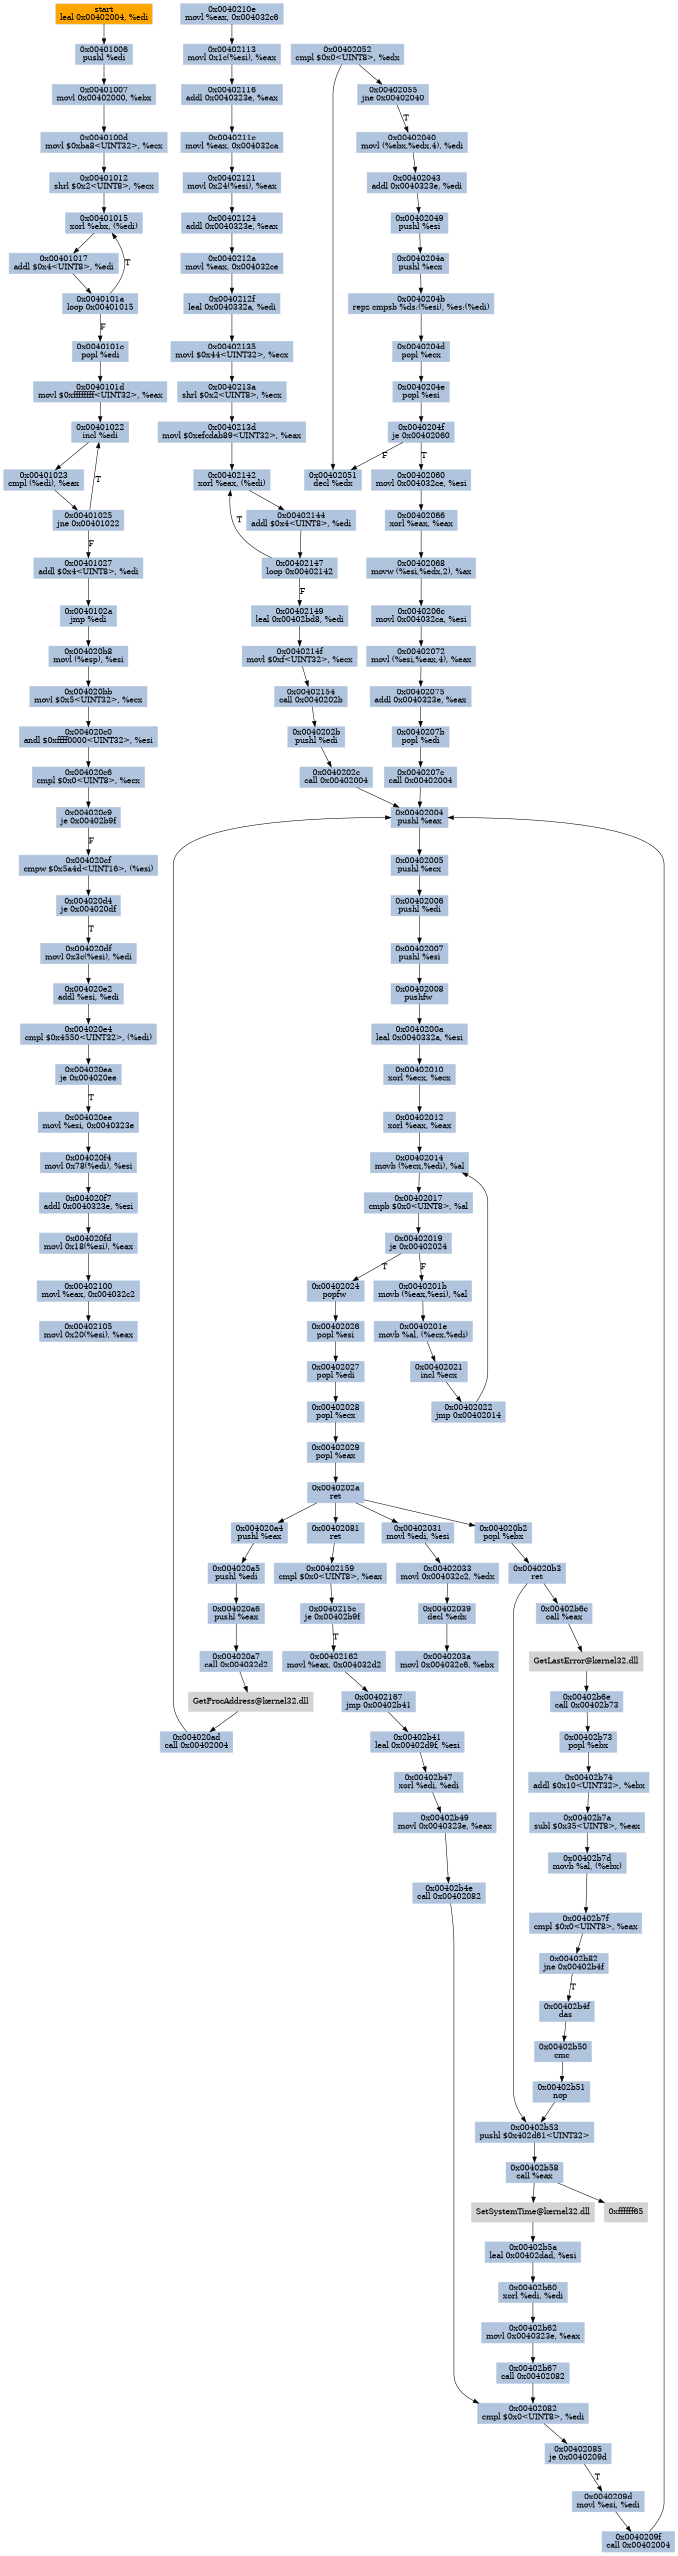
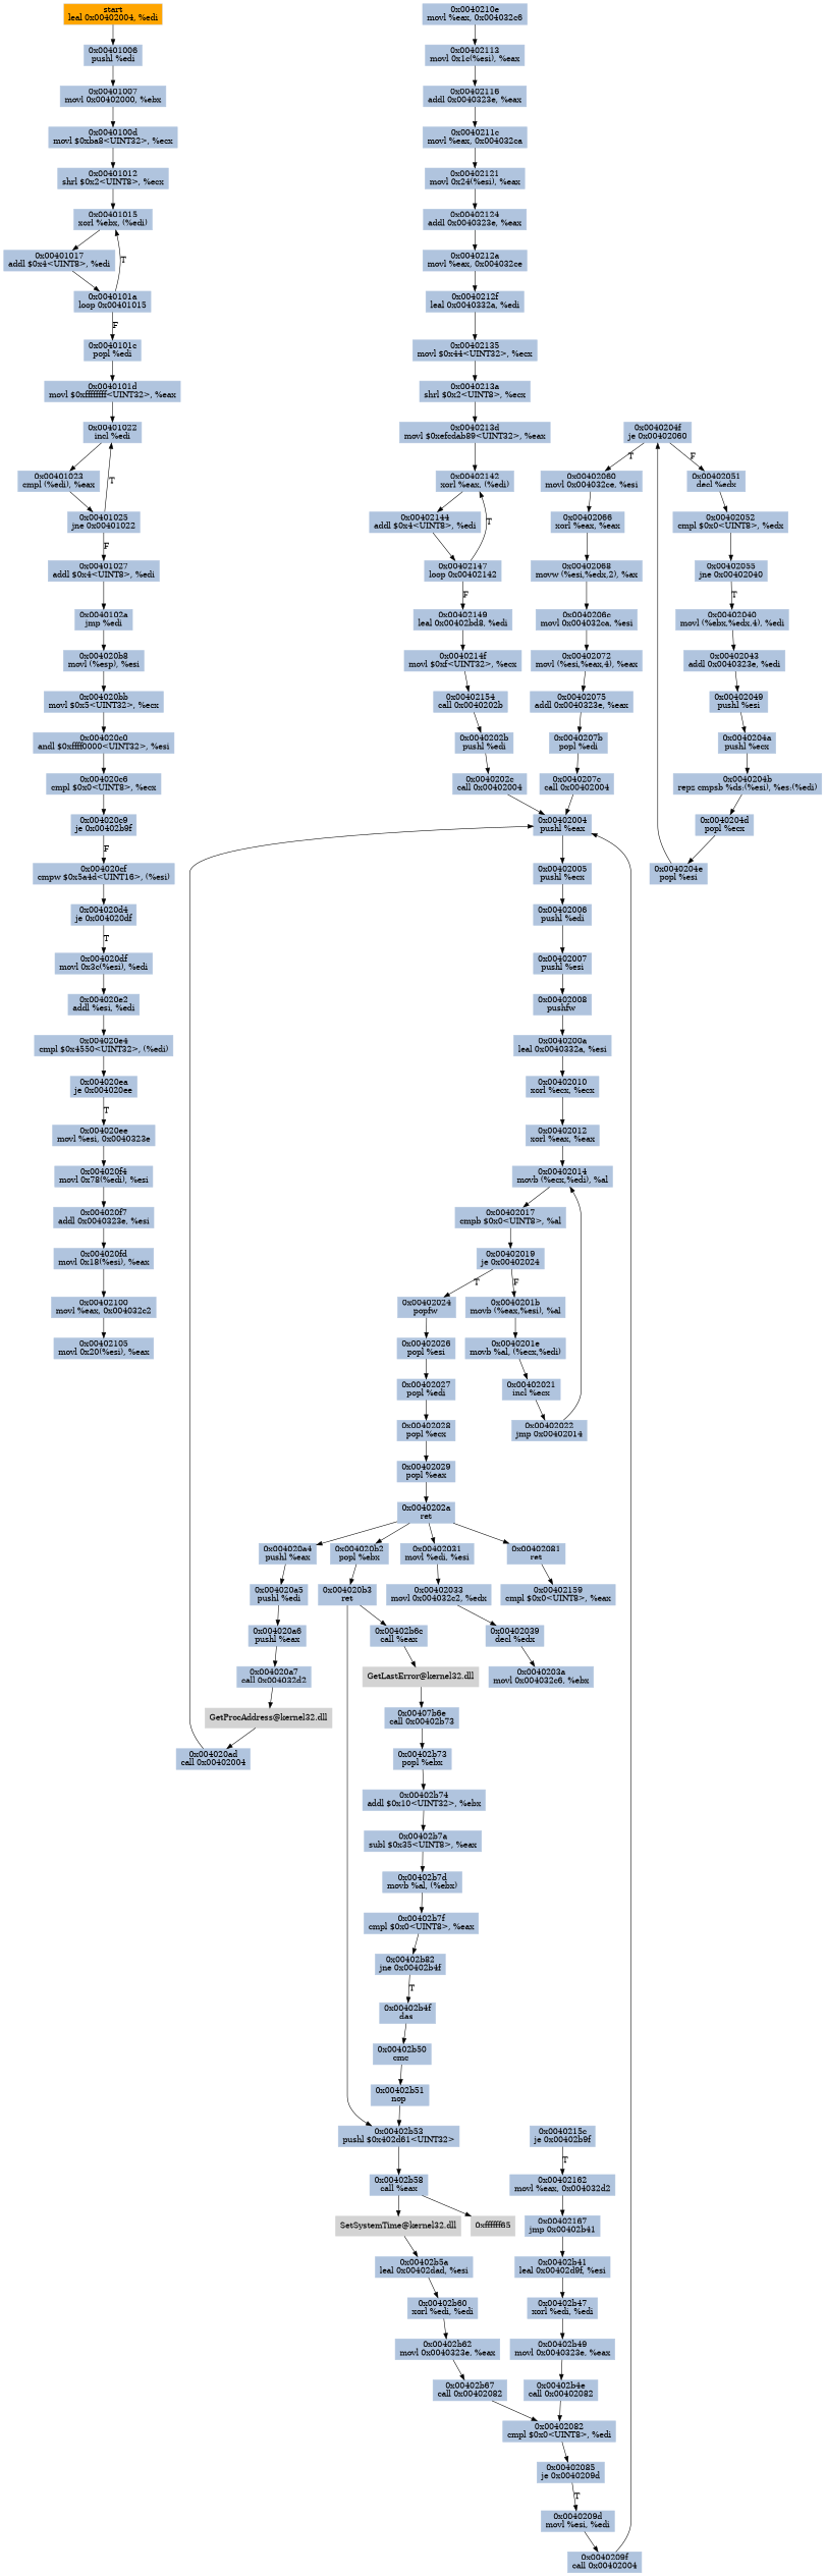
  digraph {
    node [color=lightsteelblue fillcolor=lightsteelblue shape=rectangle style=filled]
    edge [color="#000000"]
    n1 [color=lightgrey fillcolor=orange label="start\nleal 0x00402004, %edi"]
    n2 [label="0x00401006\npushl %edi"]
    n3 [label="0x00401007\nmovl 0x00402000, %ebx"]
    n4 [label="0x0040100d\nmovl $0xba8<UINT32>, %ecx"]
    n5 [label="0x00401012\nshrl $0x2<UINT8>, %ecx"]
    n6 [label="0x00401015\nxorl %ebx, (%edi)"]
    n7 [label="0x00401017\naddl $0x4<UINT8>, %edi"]
    n8 [label="0x0040101a\nloop 0x00401015"]
    n9 [label="0x0040101c\npopl %edi"]
    n10 [label="0x0040101d\nmovl $0xffffffff<UINT32>, %eax"]
    n11 [label="0x00401022\nincl %edi"]
    n12 [label="0x00401023\ncmpl (%edi), %eax"]
    n13 [label="0x00401025\njne 0x00401022"]
    n14 [label="0x00401027\naddl $0x4<UINT8>, %edi"]
    n15 [label="0x0040102a\njmp %edi"]
    n16 [label="0x004020b8\nmovl (%esp), %esi"]
    n17 [label="0x004020bb\nmovl $0x5<UINT32>, %ecx"]
    n18 [label="0x004020c0\nandl $0xffff0000<UINT32>, %esi"]
    n19 [label="0x004020c6\ncmpl $0x0<UINT8>, %ecx"]
    n20 [label="0x004020c9\nje 0x00402b9f"]
    n21 [label="0x004020cf\ncmpw $0x5a4d<UINT16>, (%esi)"]
    n22 [label="0x004020d4\nje 0x004020df"]
    n23 [label="0x004020df\nmovl 0x3c(%esi), %edi"]
    n24 [label="0x004020e2\naddl %esi, %edi"]
    n25 [label="0x004020e4\ncmpl $0x4550<UINT32>, (%edi)"]
    n26 [label="0x004020ea\nje 0x004020ee"]
    n27 [label="0x004020ee\nmovl %esi, 0x0040323e"]
    n28 [label="0x004020f4\nmovl 0x78(%edi), %esi"]
    n29 [label="0x004020f7\naddl 0x0040323e, %esi"]
    n30 [label="0x004020fd\nmovl 0x18(%esi), %eax"]
    n31 [label="0x00402100\nmovl %eax, 0x004032c2"]
    n32 [label="0x00402105\nmovl 0x20(%esi), %eax"]
    n33 [label="0x0040210e\nmovl %eax, 0x004032c6"]
    n34 [label="0x00402113\nmovl 0x1c(%esi), %eax"]
    n35 [label="0x00402116\naddl 0x0040323e, %eax"]
    n36 [label="0x0040211c\nmovl %eax, 0x004032ca"]
    n37 [label="0x00402121\nmovl 0x24(%esi), %eax"]
    n38 [label="0x00402124\naddl 0x0040323e, %eax"]
    n39 [label="0x0040212a\nmovl %eax, 0x004032ce"]
    n40 [label="0x0040212f\nleal 0x0040332a, %edi"]
    n41 [label="0x00402135\nmovl $0x44<UINT32>, %ecx"]
    n42 [label="0x0040213a\nshrl $0x2<UINT8>, %ecx"]
    n43 [label="0x0040213d\nmovl $0xefcdab89<UINT32>, %eax"]
    n44 [label="0x00402142\nxorl %eax, (%edi)"]
    n45 [label="0x00402144\naddl $0x4<UINT8>, %edi"]
    n46 [label="0x00402147\nloop 0x00402142"]
    n47 [label="0x00402149\nleal 0x00402bd8, %edi"]
    n48 [label="0x0040214f\nmovl $0xf<UINT32>, %ecx"]
    n49 [label="0x00402154\ncall 0x0040202b"]
    n50 [label="0x0040202b\npushl %edi"]
    n51 [label="0x0040202c\ncall 0x00402004"]
    n52 [label="0x00402004\npushl %eax"]
    n53 [label="0x00402005\npushl %ecx"]
    n54 [label="0x00402006\npushl %edi"]
    n55 [label="0x00402007\npushl %esi"]
    n56 [label="0x00402008\npushfw "]
    n57 [label="0x0040200a\nleal 0x0040332a, %esi"]
    n58 [label="0x00402010\nxorl %ecx, %ecx"]
    n59 [label="0x00402012\nxorl %eax, %eax"]
    n60 [label="0x00402014\nmovb (%ecx,%edi), %al"]
    n61 [label="0x00402017\ncmpb $0x0<UINT8>, %al"]
    n62 [label="0x00402019\nje 0x00402024"]
    n63 [label="0x0040201b\nmovb (%eax,%esi), %al"]
    n64 [label="0x00402024\npopfw "]
    n65 [label="0x0040201e\nmovb %al, (%ecx,%edi)"]
    n66 [label="0x00402026\npopl %esi"]
    n67 [label="0x00402021\nincl %ecx"]
    n68 [label="0x00402022\njmp 0x00402014"]
    n69 [label="0x00402027\npopl %edi"]
    n70 [label="0x00402028\npopl %ecx"]
    n71 [label="0x00402029\npopl %eax"]
    n72 [label="0x0040202a\nret"]
    n73 [label="0x00402031\nmovl %edi, %esi"]
    n74 [label="0x00402081\nret"]
    n75 [label="0x004020a4\npushl %eax"]
    n76 [label="0x004020b2\npopl %ebx"]
    n77 [label="0x00402033\nmovl 0x004032c2, %edx"]
    n78 [label="0x00402159\ncmpl $0x0<UINT8>, %eax"]
    n79 [label="0x004020a5\npushl %edi"]
    n80 [label="0x004020b3\nret"]
    n81 [label="0x00402039\ndecl %edx"]
    n82 [label="0x0040203a\nmovl 0x004032c6, %ebx"]
    n83 [label="0x00402040\nmovl (%ebx,%edx,4), %edi"]
    n84 [label="0x00402043\naddl 0x0040323e, %edi"]
    n85 [label="0x00402049\npushl %esi"]
    n86 [label="0x0040204a\npushl %ecx"]
    n87 [label="0x0040204b\nrepz cmpsb %ds:(%esi), %es:(%edi)"]
    n88 [label="0x0040204d\npopl %ecx"]
    n89 [label="0x0040204e\npopl %esi"]
    n90 [label="0x0040204f\nje 0x00402060"]
    n91 [label="0x00402051\ndecl %edx"]
    n92 [label="0x00402060\nmovl 0x004032ce, %esi"]
    n93 [label="0x00402052\ncmpl $0x0<UINT8>, %edx"]
    n94 [label="0x00402066\nxorl %eax, %eax"]
    n95 [label="0x00402055\njne 0x00402040"]
    n96 [label="0x00402068\nmovw (%esi,%edx,2), %ax"]
    n97 [label="0x0040206c\nmovl 0x004032ca, %esi"]
    n98 [label="0x00402072\nmovl (%esi,%eax,4), %eax"]
    n99 [label="0x00402075\naddl 0x0040323e, %eax"]
    n100 [label="0x0040207b\npopl %edi"]
    n101 [label="0x0040207c\ncall 0x00402004"]
    n102 [label="0x0040215c\nje 0x00402b9f"]
    n103 [label="0x00402162\nmovl %eax, 0x004032d2"]
    n104 [label="0x00402167\njmp 0x00402b41"]
    n105 [label="0x00402b41\nleal 0x00402d9f, %esi"]
    n106 [label="0x00402b47\nxorl %edi, %edi"]
    n107 [label="0x00402b49\nmovl 0x0040323e, %eax"]
    n108 [label="0x00402b4e\ncall 0x00402082"]
    n109 [label="0x00402082\ncmpl $0x0<UINT8>, %edi"]
    n110 [label="0x00402085\nje 0x0040209d"]
    n111 [label="0x0040209d\nmovl %esi, %edi"]
    n112 [label="0x0040209f\ncall 0x00402004"]
    n113 [label="0x004020a6\npushl %eax"]
    n114 [label="0x004020a7\ncall 0x004032d2"]
    n115 [color=lightgrey fillcolor=lightgrey label="GetProcAddress@kernel32.dll"]
    n116 [label="0x004020ad\ncall 0x00402004"]
    n117 [label="0x00402b53\npushl $0x402d61<UINT32>"]
    n118 [label="0x00402b6c\ncall %eax"]
    n119 [label="0x00402b58\ncall %eax"]
    n120 [color=lightgrey fillcolor=lightgrey label="GetLastError@kernel32.dll"]
    n121 [color=lightgrey fillcolor=lightgrey label="SetSystemTime@kernel32.dll"]
    n122 [color=lightgrey fillcolor=lightgrey label="0xffffff65"]
    n123 [label="0x00402b5a\nleal 0x00402dad, %esi"]
    n124 [label="0x00402b60\nxorl %edi, %edi"]
    n125 [label="0x00402b62\nmovl 0x0040323e, %eax"]
    n126 [label="0x00402b67\ncall 0x00402082"]
-   n127 [label="0x00402b6e\ncall 0x00402b73"]
+   n127 [label="0x00407b6e\ncall 0x00402b73"]
    n128 [label="0x00402b73\npopl %ebx"]
    n129 [label="0x00402b74\naddl $0x10<UINT32>, %ebx"]
    n130 [label="0x00402b7a\nsubl $0x35<UINT8>, %eax"]
    n131 [label="0x00402b7d\nmovb %al, (%ebx)"]
    n132 [label="0x00402b7f\ncmpl $0x0<UINT8>, %eax"]
    n133 [label="0x00402b82\njne 0x00402b4f"]
    n134 [label="0x00402b4f\ndas "]
    n135 [label="0x00402b50\ncmc "]
    n136 [label="0x00402b51\nnop "]
    n1 -> n2
    n2 -> n3
    n3 -> n4
    n4 -> n5
    n5 -> n6
    n6 -> n7
    n7 -> n8
    n8 -> n6 [label=T]
    n8 -> n9 [label=F]
    n9 -> n10
    n10 -> n11
    n11 -> n12
    n12 -> n13
    n13 -> n11 [label=T]
    n13 -> n14 [label=F]
    n14 -> n15
    n15 -> n16
    n16 -> n17
    n17 -> n18
    n18 -> n19
    n19 -> n20
    n20 -> n21 [label=F]
    n21 -> n22
    n22 -> n23 [label=T]
    n23 -> n24
    n24 -> n25
    n25 -> n26
    n26 -> n27 [label=T]
    n27 -> n28
    n28 -> n29
    n29 -> n30
    n30 -> n31
    n31 -> n32
    n33 -> n34
    n34 -> n35
    n35 -> n36
    n36 -> n37
    n37 -> n38
    n38 -> n39
    n39 -> n40
    n40 -> n41
    n41 -> n42
    n42 -> n43
    n43 -> n44
    n44 -> n45
    n45 -> n46
    n46 -> n44 [label=T]
    n46 -> n47 [label=F]
    n47 -> n48
    n48 -> n49
    n49 -> n50
    n50 -> n51
    n51 -> n52
    n52 -> n53
    n53 -> n54
    n54 -> n55
    n55 -> n56
    n56 -> n57
    n57 -> n58
    n58 -> n59
    n59 -> n60
    n60 -> n61
    n61 -> n62
    n62 -> n63 [label=F]
    n62 -> n64 [label=T]
    n63 -> n65
    n64 -> n66
    n65 -> n67
    n66 -> n69
    n67 -> n68
    n68 -> n60
    n69 -> n70
    n70 -> n71
    n71 -> n72
    n72 -> n73
    n72 -> n74
    n72 -> n75
    n72 -> n76
    n73 -> n77
    n74 -> n78
    n75 -> n79
    n76 -> n80
    n77 -> n81
-   n78 -> n102
    n79 -> n113
    n80 -> n117
    n80 -> n118
    n81 -> n82
    n83 -> n84
    n84 -> n85
    n85 -> n86
    n86 -> n87
    n87 -> n88
    n88 -> n89
    n89 -> n90
    n90 -> n91 [label=F]
    n90 -> n92 [label=T]
-   n93 -> n91
+   n91 -> n93
    n92 -> n94
    n93 -> n95
    n94 -> n96
    n95 -> n83 [label=T]
    n96 -> n97
    n97 -> n98
    n98 -> n99
    n99 -> n100
    n100 -> n101
    n101 -> n52
    n102 -> n103 [label=T]
    n103 -> n104
    n104 -> n105
    n105 -> n106
    n106 -> n107
    n107 -> n108
    n108 -> n109
    n109 -> n110
    n110 -> n111 [label=T]
    n111 -> n112
    n112 -> n52
    n113 -> n114
    n114 -> n115
    n115 -> n116
    n116 -> n52
    n117 -> n119
    n118 -> n120
    n119 -> n121
    n119 -> n122
    n120 -> n127
    n121 -> n123
    n123 -> n124
    n124 -> n125
    n125 -> n126
    n126 -> n109
    n127 -> n128
    n128 -> n129
    n129 -> n130
    n130 -> n131
    n131 -> n132
    n132 -> n133
    n133 -> n134 [label=T]
    n134 -> n135
    n135 -> n136
    n136 -> n117
  }
